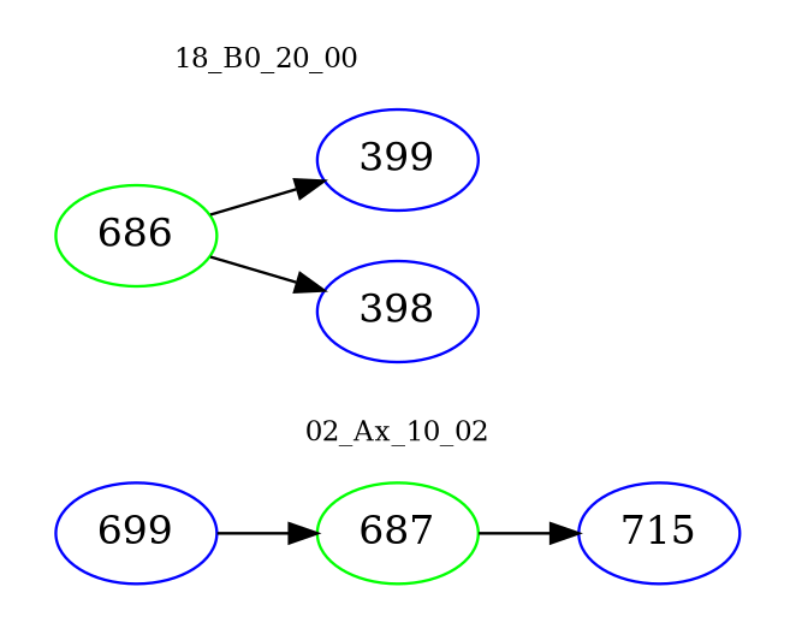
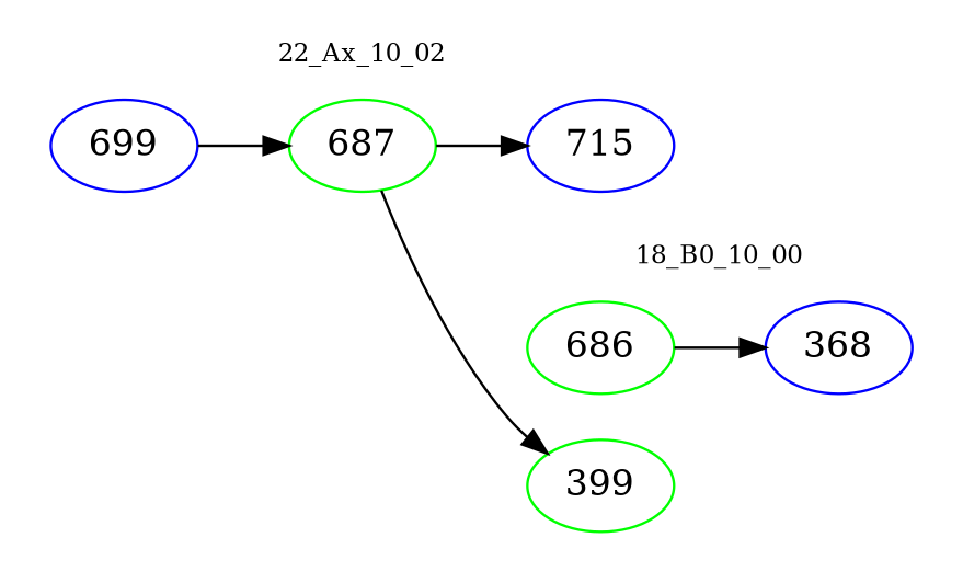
  digraph {
    rankdir=LR
    node [color=blue]
    edge [color=black]
    n1 [color=green label=687]
    n2 [label=699]
    n3 [label=715]
    n4 [color=green label=686]
-   n5 [label=398]
-   n6 [label=399]
+   n5 [label=368]
+   n6 [color=green label=399]
    subgraph cluster_1 {
      color=white
      fontsize=10
-     label="02_Ax_10_02"
+     label="22_Ax_10_02"
      n1
      n2
      n3
    }
    subgraph cluster_2 {
      color=white
      fontsize=10
-     label="18_B0_20_00"
+     label="18_B0_10_00"
      n4
      n5
      n6
    }
    n1 -> n3
    n2 -> n1
    n4 -> n5
-   n4 -> n6
+   n1 -> n6
  }
